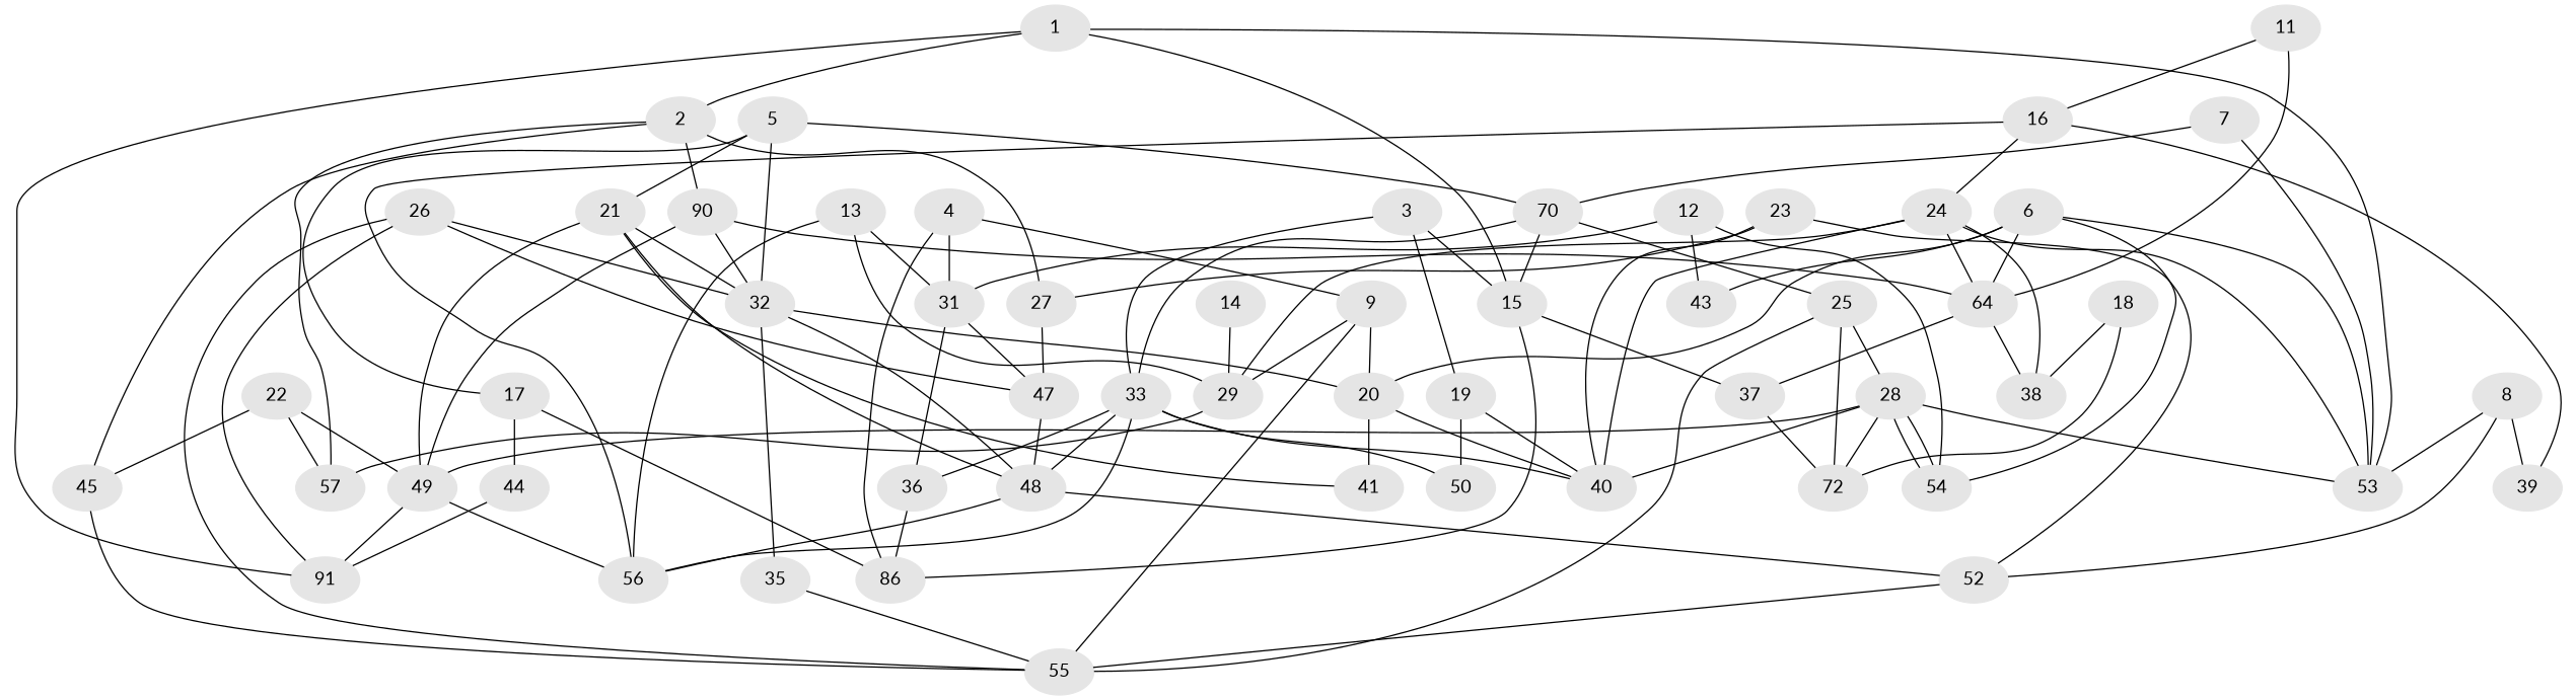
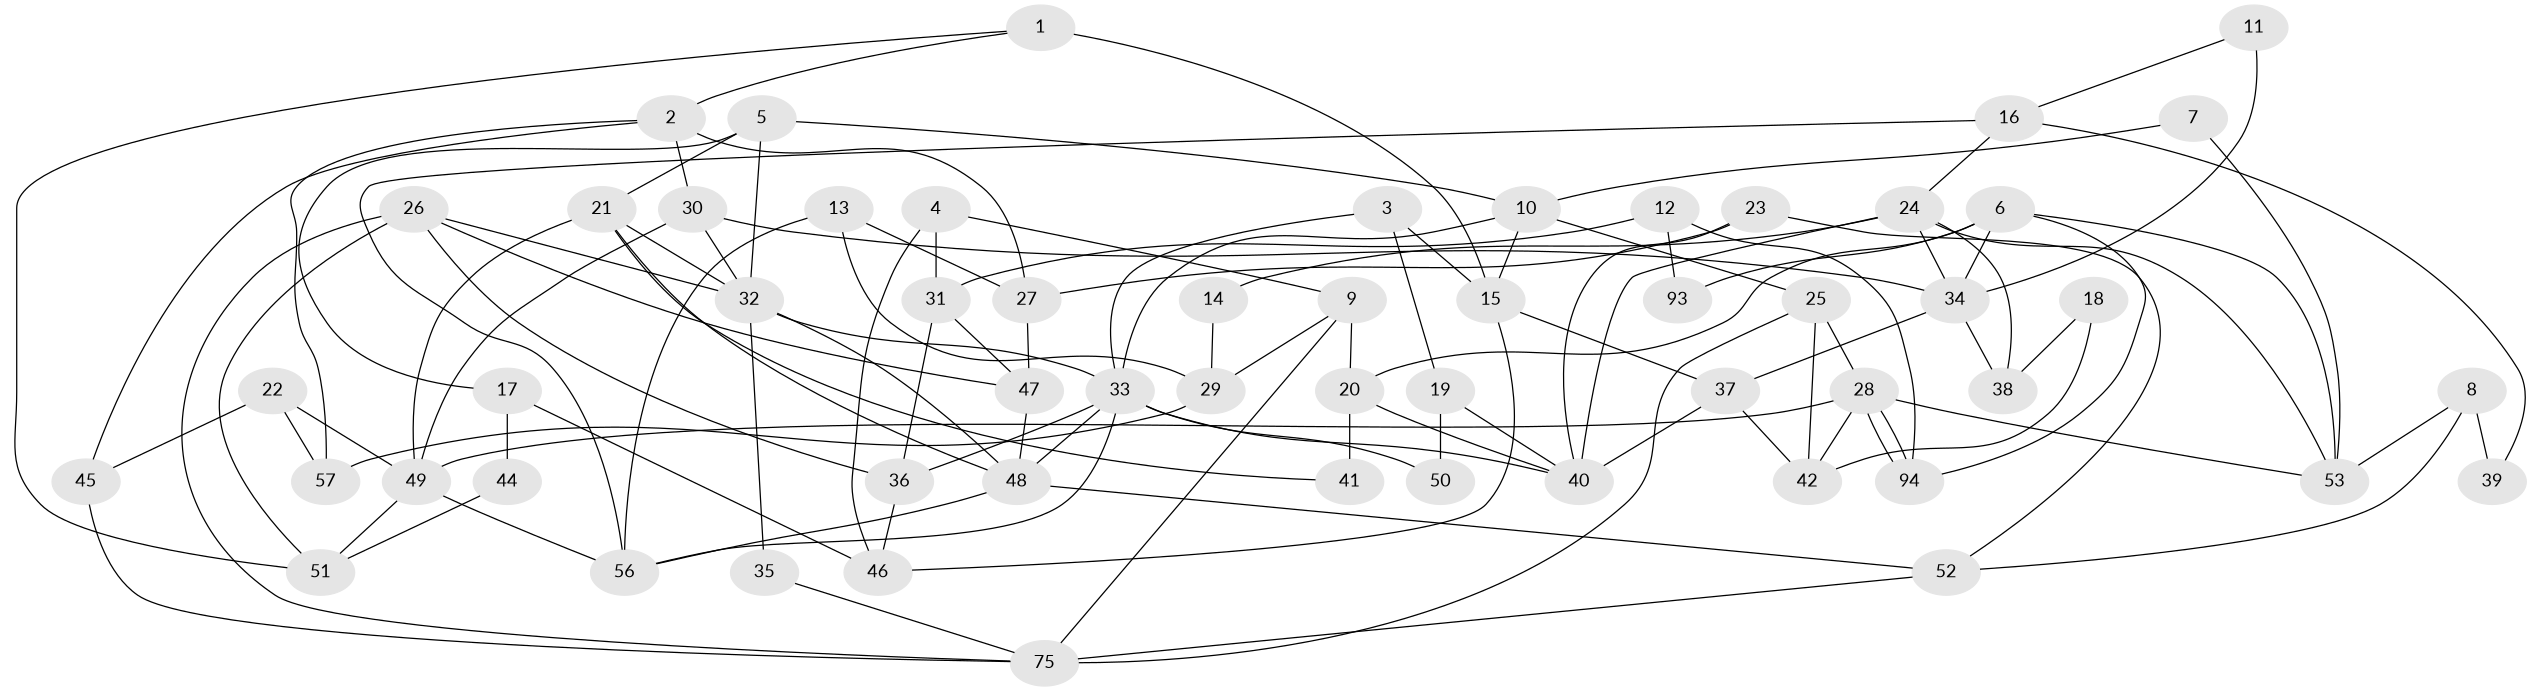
  graph {
    fontname=Lato
    node [color=gray90 fontname=Lato style=filled]
    edge [fontname=Lato]
    1
    2
    15
-   51 [label=91]
+   51
    53
    27
-   30 [label=90]
+   30
    45
    57
-   46 [label=86]
+   46
    37
    47
    32
-   34 [label=64]
+   34
    49
-   55
+   55 [label=75]
    3
    19
    33
    40
    50
    56
    48
    36
    4
    9
    31
    20
    29
    5
-   10 [label=70]
+   10
    17
    21
    25
    44
    41
    35
    6
-   43
-   54
+   43 [label=93]
+   54 [label=94]
    38
    7
    8
    39
    52
-   42 [label=72]
+   42
    28
    11
    16
    24
    12
    13
    14
    18
    22
    23
    26
    1 -- 2
    1 -- 15
    1 -- 51
-   1 -- 53
    2 -- 27
    2 -- 30
    2 -- 45
    2 -- 57
    15 -- 46
    15 -- 37
    27 -- 47
    30 -- 32
    30 -- 34
    30 -- 49
    45 -- 55
-   28 -- 40
+   37 -- 40
    37 -- 42
    47 -- 48
-   32 -- 20
+   32 -- 33
    32 -- 48
    32 -- 35
    34 -- 37
    34 -- 38
    49 -- 51
    49 -- 56
    3 -- 15
    3 -- 19
    3 -- 33
    19 -- 40
    19 -- 50
    33 -- 40
    33 -- 50
    33 -- 56
    33 -- 48
    33 -- 36
    48 -- 56
    48 -- 52
    36 -- 46
    4 -- 46
    4 -- 9
    4 -- 31
    9 -- 55
    9 -- 20
    9 -- 29
    31 -- 47
    31 -- 36
    20 -- 40
    20 -- 41
    29 -- 57
    5 -- 32
    5 -- 10
    5 -- 17
    5 -- 21
    10 -- 15
    10 -- 33
    10 -- 25
    17 -- 46
    17 -- 44
    21 -- 32
    21 -- 49
    21 -- 48
    21 -- 41
    25 -- 55
    25 -- 42
    25 -- 28
    44 -- 51
    35 -- 55
    6 -- 53
    6 -- 34
    6 -- 20
    6 -- 43
    6 -- 54
    7 -- 53
    7 -- 10
    8 -- 53
    8 -- 39
    8 -- 52
    52 -- 55
    28 -- 53
    28 -- 49
    28 -- 54
    28 -- 54
    28 -- 42
    11 -- 34
    11 -- 16
    16 -- 56
    16 -- 39
    16 -- 24
    24 -- 53
    24 -- 34
    24 -- 40
-   24 -- 29
+   24 -- 14
    24 -- 38
    12 -- 31
    12 -- 43
    12 -- 54
    13 -- 56
-   13 -- 31
+   13 -- 27
    13 -- 29
    14 -- 29
    18 -- 38
    18 -- 42
    22 -- 45
    22 -- 57
    22 -- 49
    23 -- 27
    23 -- 40
    23 -- 52
    26 -- 51
    26 -- 47
    26 -- 32
    26 -- 55
+   26 -- 36
  }
